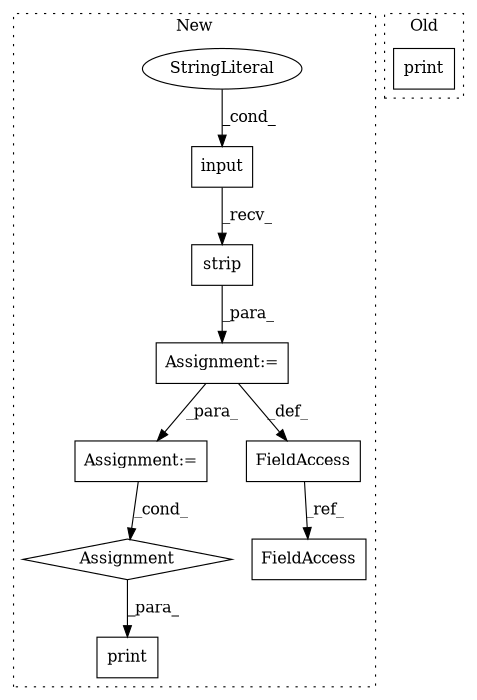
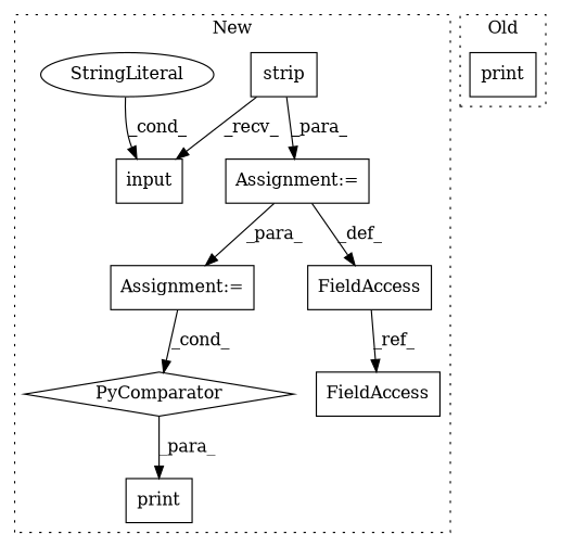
  digraph {
    node [a=32 l=1 s=1517 shape=box]
    n1 [l=7 label=strip s=1085]
    n2 [a=7 label="Assignment:=" s=1026]
    n3 [a=7 l=24 label="Assignment:="]
    n4 [l="6,1" label=print s="1396,1544"]
    n5 [a=22 label=FieldAccess s=1025]
    n6 [a=22 label=FieldAccess s=1305]
-   n7 [a=113 l=24 label=Assignment shape=diamond]
+   n7 [a=113 l=24 label=PyComparator shape=diamond]
    n8 [l="6,1" label=input s="1031,1083"]
    n9 [a=45 l=46 label=StringLiteral s=1037 shape=ellipse]
    n10 [l="6,1" label=print s="475,493"]
    subgraph cluster_1 {
      label=New
      style=dotted
      n1
      n2
      n3
      n4
      n5
      n6
      n7
      n8
      n9
    }
    subgraph cluster_2 {
      label=Old
      style=dotted
      n10
    }
    n1 -> n2 [label=_para_]
    n2 -> n3 [label=_para_]
    n2 -> n5 [label=_def_]
    n3 -> n7 [label=_cond_]
    n5 -> n6 [label=_ref_]
    n7 -> n4 [label=_para_]
-   n8 -> n1 [label=_recv_]
+   n1 -> n8 [label=_recv_]
    n9 -> n8 [label=_cond_]
  }
